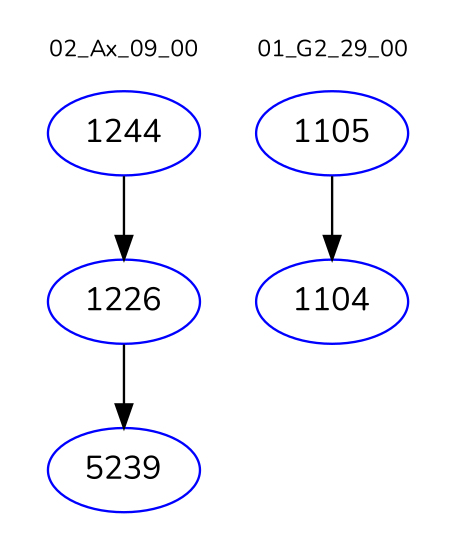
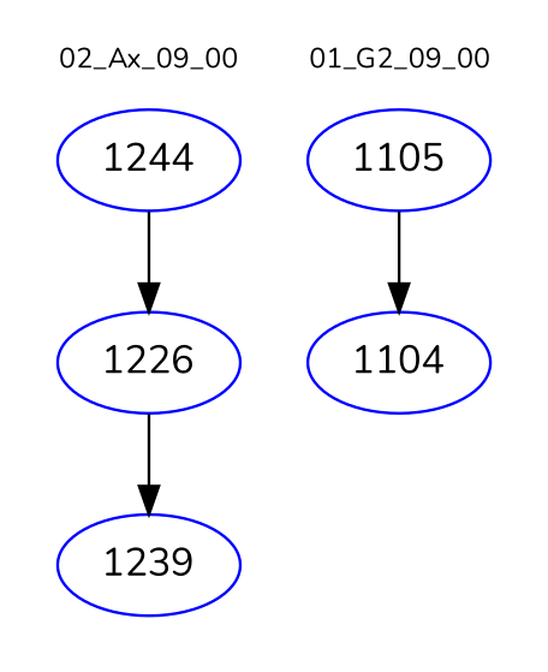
  digraph {
    fontname=Nunito
    node [color=blue fontname=Nunito]
    edge [color=black fontname=Nunito]
    n1 [label=1244]
    n2 [label=1226]
-   n3 [label=5239]
+   n3 [label=1239]
    n4 [label=1105]
    n5 [label=1104]
    subgraph cluster_1 {
      color=white
      fontsize=10
      label="02_Ax_09_00"
      n1
      n2
      n3
    }
    subgraph cluster_2 {
      color=white
      fontsize=10
-     label="01_G2_29_00"
+     label="01_G2_09_00"
      n4
      n5
    }
    n1 -> n2
    n2 -> n3
    n4 -> n5
  }
